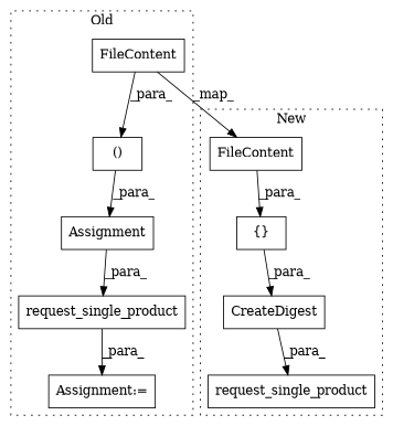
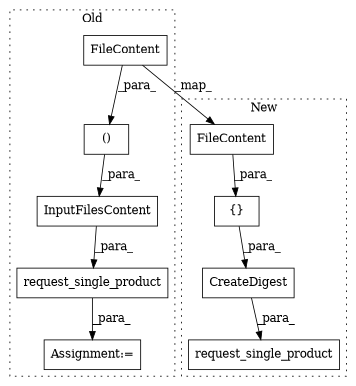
  digraph {
    node [a=32 l="12,1" shape=box]
    n1 [label=FileContent s="12361,12404"]
    n2 [a=106 l=68 label="()" s=12337]
    n3 [a=7 l=1 label="Assignment:=" s=12430]
-   n4 [l="23,2" label=Assignment s="12314,12405"]
+   n4 [l="23,2" label=InputFilesContent s="12314,12405"]
    n5 [l="23,1" label=request_single_product s="12436,12491"]
    n6 [label=FileContent s="12257,12300"]
    n7 [a=4 l="1,1" label="{}" s="12256,12301"]
    n8 [l="13,1" label=CreateDigest s="12234,12302"]
    n9 [l="23,1" label=request_single_product s="12204,12303"]
    subgraph cluster_1 {
      label=Old
      style=dotted
      n1
      n2
      n3
      n4
      n5
    }
    subgraph cluster_2 {
      label=New
      style=dotted
      n6
      n7
      n8
      n9
    }
    n1 -> n2 [label=_para_]
    n1 -> n6 [label=_map_]
    n2 -> n4 [label=_para_]
    n4 -> n5 [label=_para_]
    n5 -> n3 [label=_para_]
    n6 -> n7 [label=_para_]
    n7 -> n8 [label=_para_]
    n8 -> n9 [label=_para_]
  }
